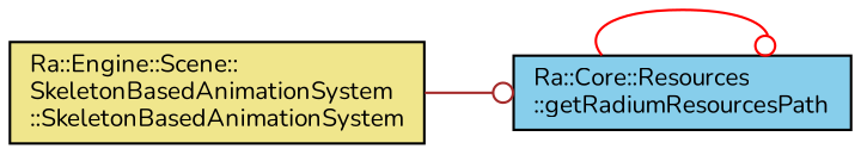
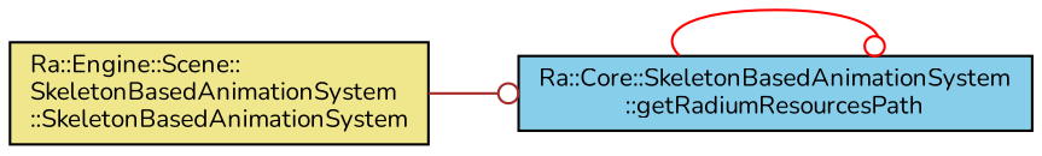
  digraph {
    rankdir=LR
    fontname=Nunito
    node [color=black fontname=Nunito fontsize=10 shape=record style=filled]
    edge [fontname=Nunito fontsize=10 labelfontname=Helvetica labelfontsize=10 style=solid arrowhead=odot]
    n1 [fillcolor=khaki fontcolor=black height=0.2 label="Ra::Engine::Scene::\lSkeletonBasedAnimationSystem\l::SkeletonBasedAnimationSystem" width=0.4]
-   n2 [fillcolor=skyblue height=0.2 label="Ra::Core::Resources\l::getRadiumResourcesPath" width=0.4]
+   n2 [fillcolor=skyblue height=0.2 label="Ra::Core::SkeletonBasedAnimationSystem\l::getRadiumResourcesPath" width=0.4]
    n1 -> n2 [color=brown]
    n2 -> n2 [color=red]
  }
